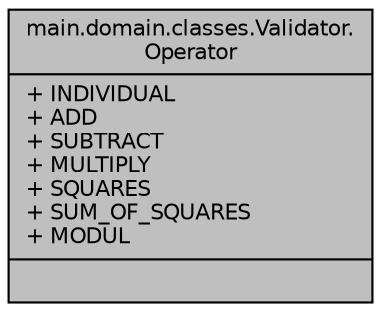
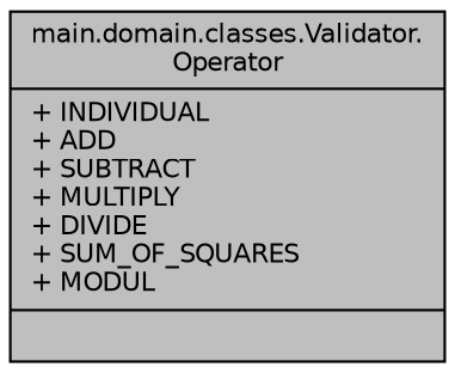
  digraph {
-   n1 [color=black fillcolor=grey75 fontcolor=black fontname=Helvetica fontsize=10 height=0.2 label="{main.domain.classes.Validator.\lOperator\n|+ INDIVIDUAL\l+ ADD\l+ SUBTRACT\l+ MULTIPLY\l+ SQUARES\l+ SUM_OF_SQUARES\l+ MODUL\l|}" shape=record style=filled width=0.4]
+   n1 [color=black fillcolor=grey75 fontcolor=black fontname=Helvetica fontsize=10 height=0.2 label="{main.domain.classes.Validator.\lOperator\n|+ INDIVIDUAL\l+ ADD\l+ SUBTRACT\l+ MULTIPLY\l+ DIVIDE\l+ SUM_OF_SQUARES\l+ MODUL\l|}" shape=record style=filled width=0.4]
  }
